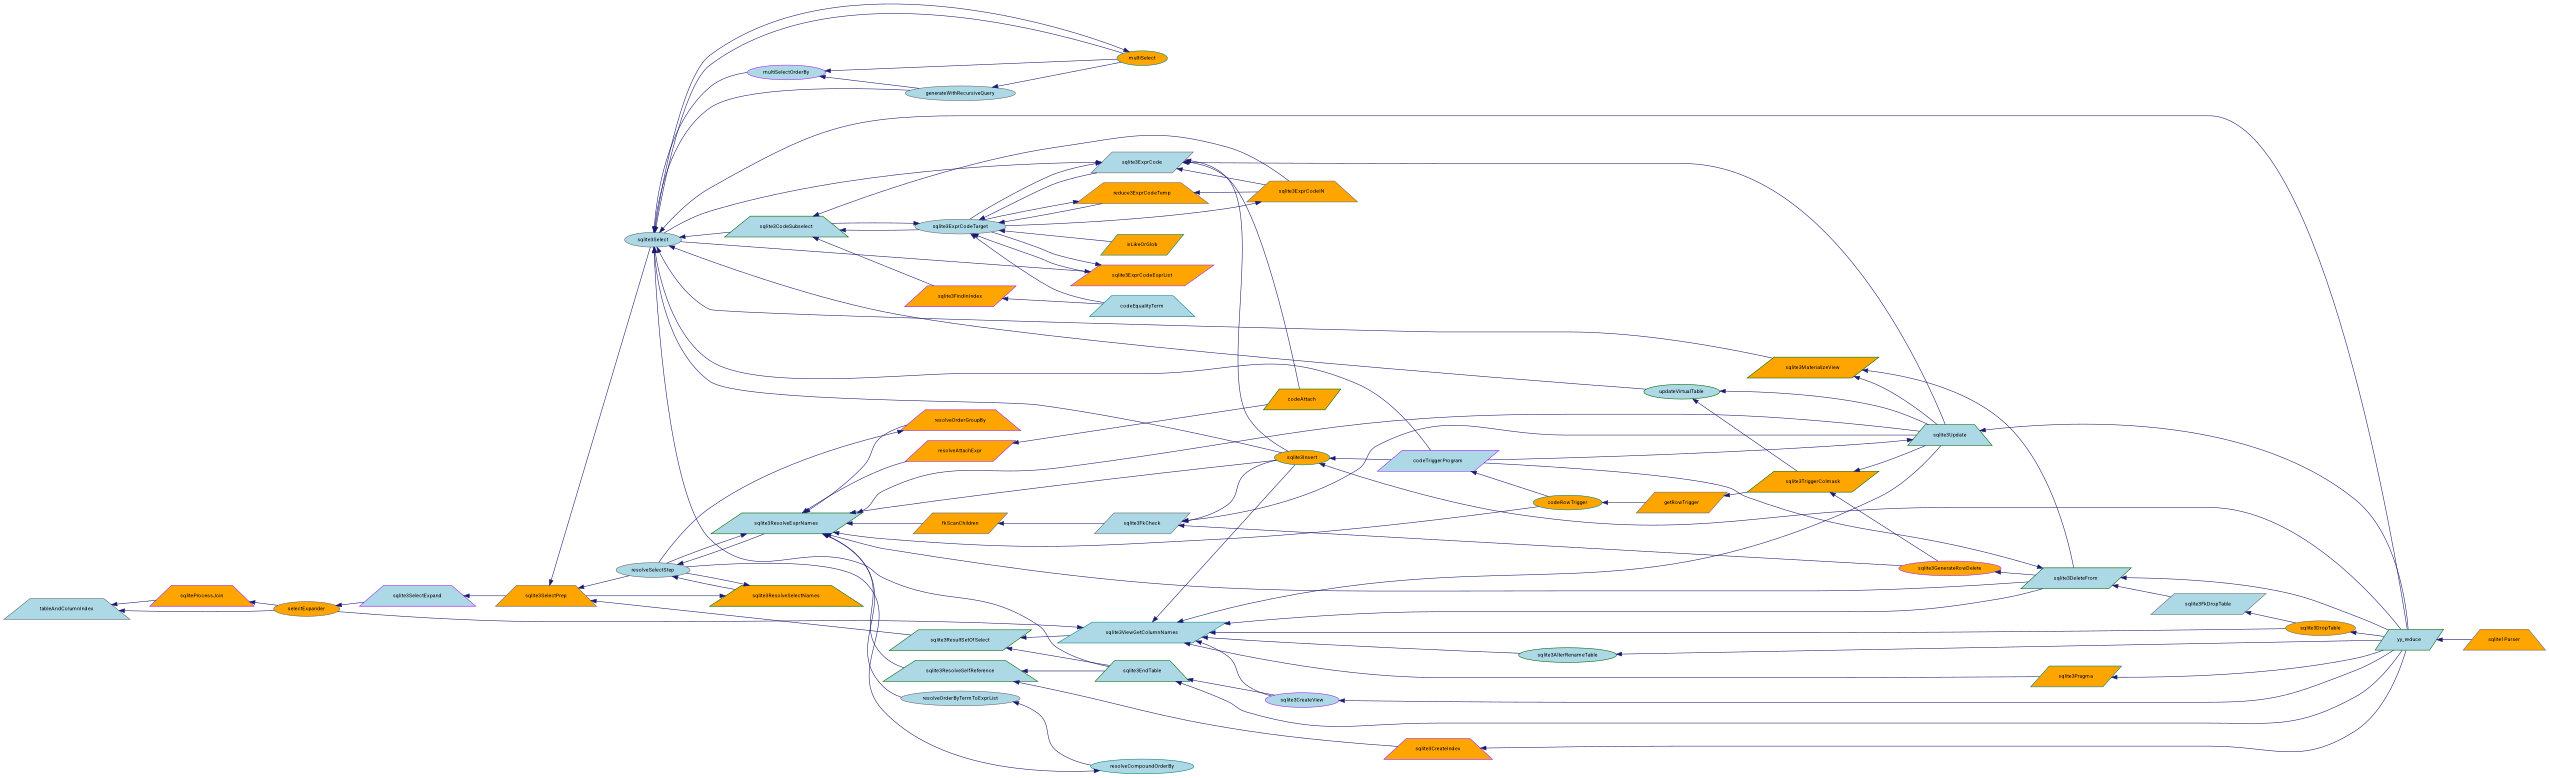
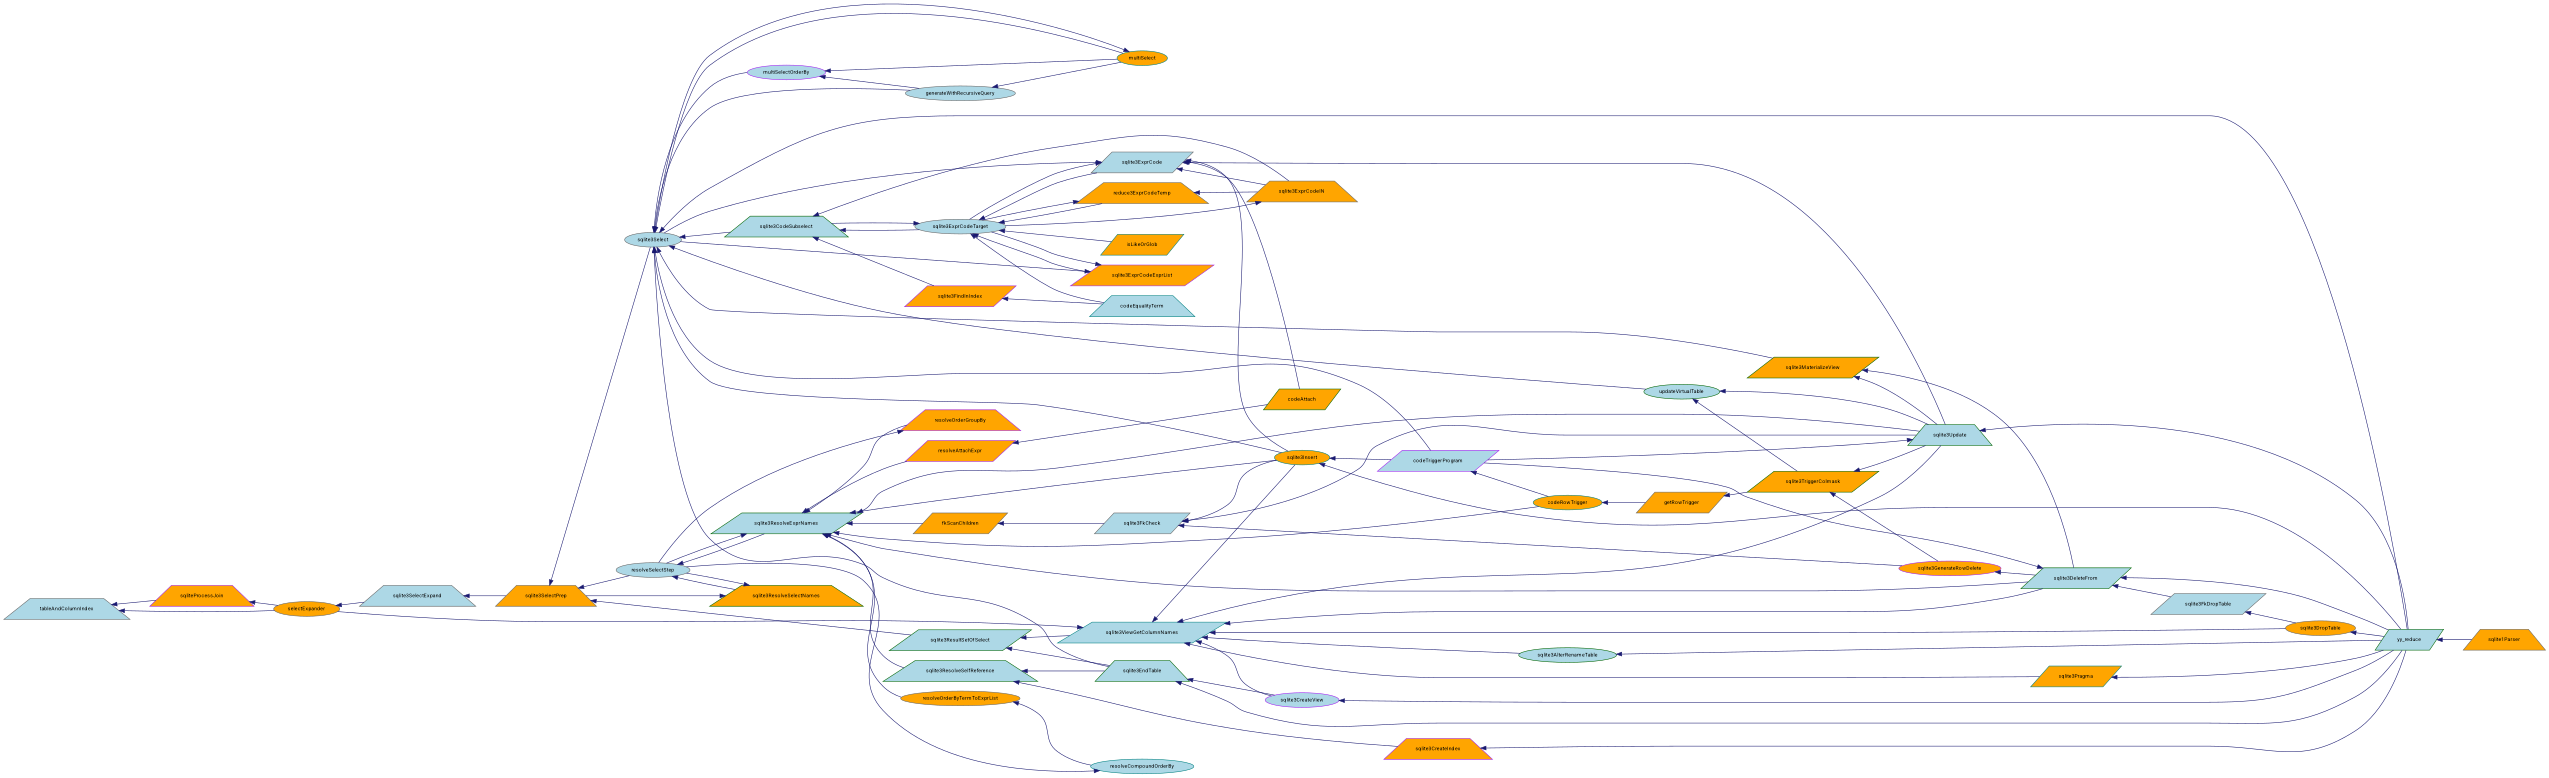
  digraph {
    fontname=Roboto
    rankdir=LR
    node [color=gray40 fillcolor=lightblue fontname=Roboto fontsize=10 shape=parallelogram style=filled]
    edge [color=midnightblue dir=back fontname=Roboto fontsize=10 labelfontname=FreeSans labelfontsize=10 style=solid]
    n1 [fontcolor=black height=0.2 label=tableAndColumnIndex shape=trapezium width=0.4]
    n2 [color=purple fillcolor=orange height=0.2 label=sqliteProcessJoin shape=trapezium width=0.4]
    n3 [fillcolor=orange height=0.2 label=selectExpander shape=ellipse width=0.4]
-   n4 [color=purple height=0.2 label=sqlite3SelectExpand shape=trapezium width=0.4]
+   n4 [height=0.2 label=sqlite3SelectExpand shape=trapezium width=0.4]
    n5 [fillcolor=orange height=0.2 label=sqlite3SelectPrep shape=trapezium width=0.4]
    n6 [height=0.2 label=resolveSelectStep shape=ellipse width=0.4]
    n7 [color=darkgreen height=0.2 label=sqlite3ResultSetOfSelect width=0.4]
    n8 [height=0.2 label=sqlite3Select shape=ellipse width=0.4]
    n9 [color=darkgreen height=0.2 label=sqlite3ResolveExprNames width=0.4]
    n10 [color=darkgreen fillcolor=orange height=0.2 label=sqlite3ResolveSelectNames shape=trapezium width=0.4]
    n11 [color=darkgreen height=0.2 label=sqlite3EndTable shape=trapezium width=0.4]
    n12 [color=teal height=0.2 label=sqlite3ViewGetColumnNames width=0.4]
    n13 [color=teal fillcolor=orange height=0.2 label=sqlite3Insert shape=ellipse width=0.4]
    n14 [color=darkgreen height=0.2 label=yy_reduce width=0.4]
    n15 [color=purple height=0.2 label=codeTriggerProgram width=0.4]
    n16 [color=darkgreen height=0.2 label=sqlite3CodeSubselect shape=trapezium width=0.4]
    n17 [color=darkgreen fillcolor=orange height=0.2 label=sqlite3MaterializeView width=0.4]
    n18 [height=0.2 label=generateWithRecursiveQuery shape=ellipse width=0.4]
    n19 [color=teal fillcolor=orange height=0.2 label=multiSelect shape=ellipse width=0.4]
    n20 [color=purple height=0.2 label=multiSelectOrderBy shape=ellipse width=0.4]
    n21 [color=darkgreen height=0.2 label=updateVirtualTable shape=ellipse width=0.4]
-   n22 [height=0.2 label=resolveOrderByTermToExprList shape=ellipse width=0.4]
+   n22 [fillcolor=orange height=0.2 label=resolveOrderByTermToExprList shape=ellipse width=0.4]
    n23 [color=purple fillcolor=orange height=0.2 label=resolveOrderGroupBy shape=trapezium width=0.4]
    n24 [color=darkgreen height=0.2 label=sqlite3ResolveSelfReference shape=trapezium width=0.4]
    n25 [color=purple fillcolor=orange height=0.2 label=resolveAttachExpr width=0.4]
    n26 [color=darkgreen height=0.2 label=sqlite3DeleteFrom width=0.4]
    n27 [color=teal fillcolor=orange height=0.2 label=codeRowTrigger shape=ellipse width=0.4]
    n28 [color=darkgreen height=0.2 label=sqlite3Update shape=trapezium width=0.4]
    n29 [fillcolor=orange height=0.2 label=fkScanChildren width=0.4]
    n30 [color=teal height=0.2 label=resolveCompoundOrderBy shape=ellipse width=0.4]
    n31 [color=purple fillcolor=orange height=0.2 label=sqlite3CreateIndex shape=trapezium width=0.4]
    n32 [color=darkgreen fillcolor=orange height=0.2 label=codeAttach width=0.4]
    n33 [height=0.2 label=sqlite3FkDropTable width=0.4]
    n34 [fillcolor=orange height=0.2 label=getRowTrigger width=0.4]
    n35 [height=0.2 label=sqlite3FkCheck width=0.4]
    n36 [color=purple height=0.2 label=sqlite3CreateView shape=ellipse width=0.4]
    n37 [fillcolor=orange height=0.2 label=sqlite1Parser shape=trapezium width=0.4]
    n38 [fillcolor=orange height=0.2 label=sqlite3DropTable shape=ellipse width=0.4]
    n39 [color=darkgreen fillcolor=orange height=0.2 label=sqlite3TriggerColmask width=0.4]
    n40 [color=purple fillcolor=orange height=0.2 label=sqlite3GenerateRowDelete shape=ellipse width=0.4]
    n41 [color=darkgreen height=0.2 label=sqlite3AlterRenameTable shape=ellipse width=0.4]
    n42 [color=teal fillcolor=orange height=0.2 label=sqlite3Pragma width=0.4]
    n43 [color=purple fillcolor=orange height=0.2 label=sqlite3FindInIndex width=0.4]
    n44 [height=0.2 label=sqlite3ExprCodeTarget shape=ellipse width=0.4]
    n45 [fillcolor=orange height=0.2 label=sqlite3ExprCodeIN shape=trapezium width=0.4]
    n46 [color=teal height=0.2 label=codeEqualityTerm shape=trapezium width=0.4]
    n47 [fillcolor=orange height=0.2 label=reduce3ExprCodeTemp shape=trapezium width=0.4]
    n48 [height=0.2 label=sqlite3ExprCode width=0.4]
    n49 [color=purple fillcolor=orange height=0.2 label=sqlite3ExprCodeExprList width=0.4]
    n50 [color=teal fillcolor=orange height=0.2 label=isLikeOrGlob width=0.4]
    n1 -> n2
    n1 -> n3
    n2 -> n3
    n3 -> n4
    n4 -> n5
    n5 -> n6
    n5 -> n7
    n5 -> n8
    n6 -> n9
    n6 -> n10
    n7 -> n11
    n7 -> n12
    n8 -> n11
    n8 -> n13
    n8 -> n14
    n8 -> n15
    n8 -> n16
    n8 -> n17
    n8 -> n18
    n8 -> n19
    n8 -> n20
    n8 -> n21
    n9 -> n6
    n9 -> n13
    n9 -> n22
    n9 -> n23
    n9 -> n24
    n9 -> n25
    n9 -> n26
    n9 -> n27
    n9 -> n28
    n9 -> n29
    n10 -> n5
    n10 -> n6
    n11 -> n14
    n11 -> n36
    n12 -> n3
    n12 -> n13
    n12 -> n26
    n12 -> n28
    n12 -> n36
    n12 -> n38
    n12 -> n41
    n12 -> n42
    n13 -> n14
    n13 -> n15
    n14 -> n37
    n15 -> n27
    n16 -> n43
    n16 -> n44
    n16 -> n45
    n17 -> n26
    n17 -> n28
    n18 -> n19
    n19 -> n8
    n20 -> n18
    n20 -> n19
    n21 -> n28
    n21 -> n39
    n22 -> n30
    n23 -> n6
    n24 -> n11
    n24 -> n31
    n25 -> n32
    n26 -> n14
    n26 -> n15
    n26 -> n33
    n27 -> n34
    n28 -> n14
    n28 -> n15
    n29 -> n35
    n30 -> n6
    n31 -> n14
    n33 -> n38
    n34 -> n39
    n35 -> n13
    n35 -> n28
    n35 -> n40
    n36 -> n14
    n38 -> n14
    n39 -> n28
    n39 -> n40
    n40 -> n26
    n41 -> n14
    n42 -> n14
    n43 -> n46
    n44 -> n16
    n44 -> n46
    n44 -> n47
    n44 -> n48
    n44 -> n49
    n44 -> n50
    n45 -> n44
    n47 -> n44
    n47 -> n45
    n48 -> n8
    n48 -> n13
    n48 -> n28
    n48 -> n32
    n48 -> n44
    n48 -> n45
    n49 -> n8
    n49 -> n44
  }
